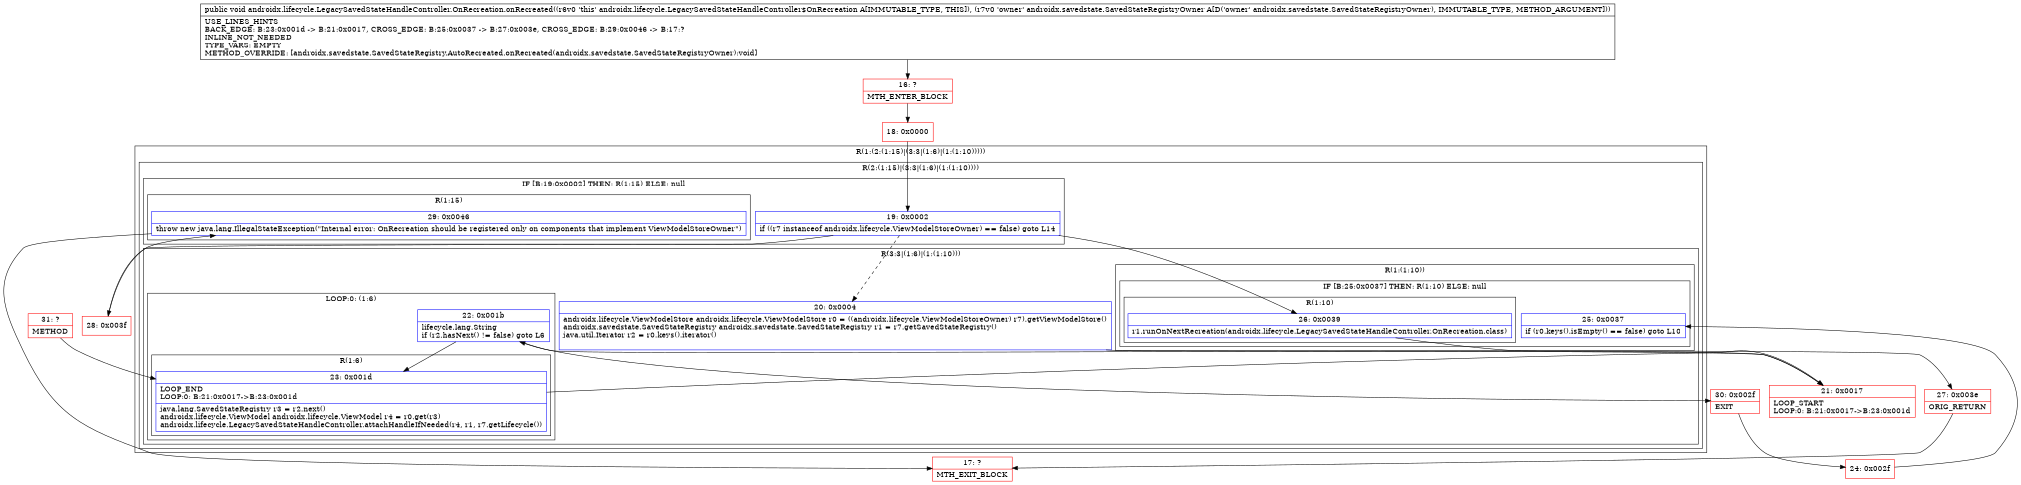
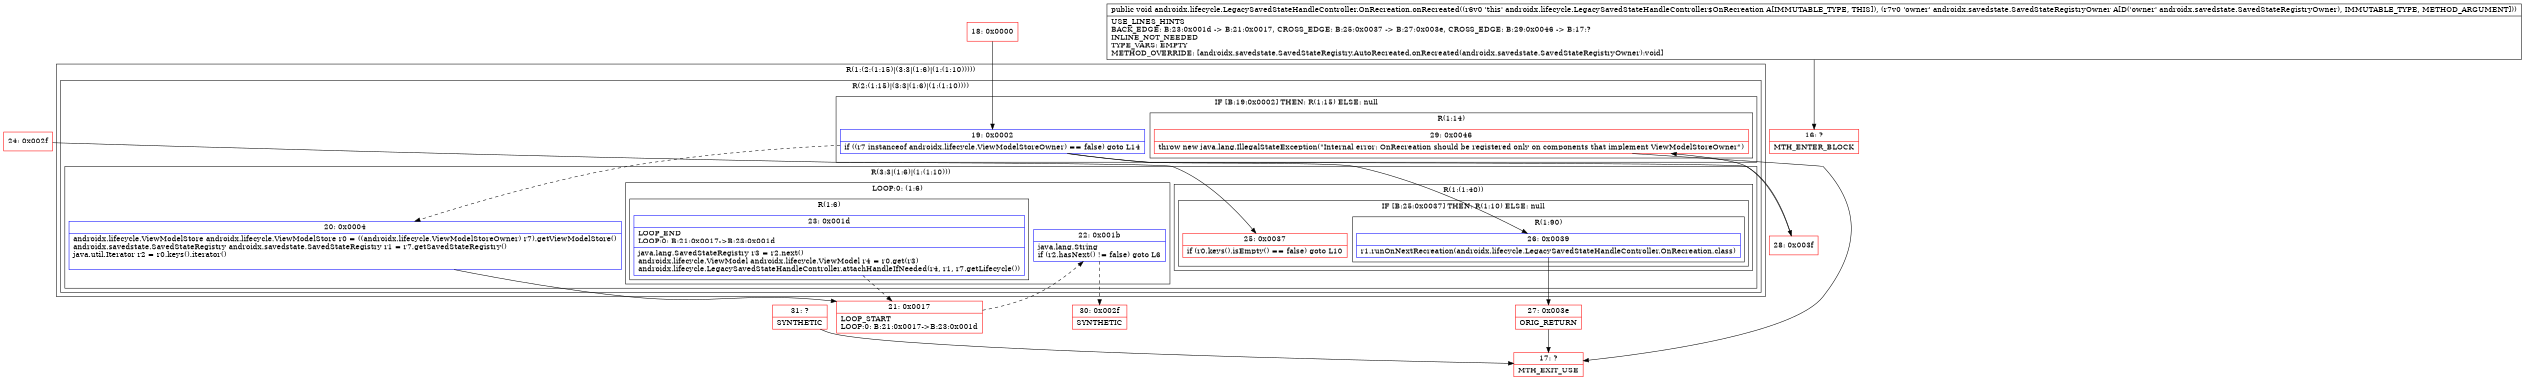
  digraph {
    node [color=red shape=record]
-   n1 [color=blue label="{29\:\ 0x0046|throw new java.lang.IllegalStateException(\"Internal error: OnRecreation should be registered only on components that implement ViewModelStoreOwner\")\l}"]
+   n1 [label="{29\:\ 0x0046|throw new java.lang.IllegalStateException(\"Internal error: OnRecreation should be registered only on components that implement ViewModelStoreOwner\")\l}"]
    n2 [color=blue label="{19\:\ 0x0002|if ((r7 instanceof androidx.lifecycle.ViewModelStoreOwner) == false) goto L14\l}"]
    n3 [color=blue label="{23\:\ 0x001d|LOOP_END\lLOOP:0: B:21:0x0017\-\>B:23:0x001d\l|java.lang.SavedStateRegistry r3 = r2.next()\landroidx.lifecycle.ViewModel androidx.lifecycle.ViewModel r4 = r0.get(r3)\landroidx.lifecycle.LegacySavedStateHandleController.attachHandleIfNeeded(r4, r1, r7.getLifecycle())\l}"]
-   n4 [color=blue label="{22\:\ 0x001b|lifecycle.lang.String \lif (r2.hasNext() != false) goto L6\l}"]
+   n4 [color=blue label="{22\:\ 0x001b|java.lang.String \lif (r2.hasNext() != false) goto L6\l}"]
    n5 [color=blue label="{26\:\ 0x0039|r1.runOnNextRecreation(androidx.lifecycle.LegacySavedStateHandleController.OnRecreation.class)\l}"]
-   n6 [color=blue label="{25\:\ 0x0037|if (r0.keys().isEmpty() == false) goto L10\l}"]
+   n6 [label="{25\:\ 0x0037|if (r0.keys().isEmpty() == false) goto L10\l}"]
    n7 [color=blue label="{20\:\ 0x0004|androidx.lifecycle.ViewModelStore androidx.lifecycle.ViewModelStore r0 = ((androidx.lifecycle.ViewModelStoreOwner) r7).getViewModelStore()\landroidx.savedstate.SavedStateRegistry androidx.savedstate.SavedStateRegistry r1 = r7.getSavedStateRegistry()\ljava.util.Iterator r2 = r0.keys().iterator()\l\l}"]
-   n8 [label="{17\:\ ?|MTH_EXIT_BLOCK\l}"]
+   n8 [label="{17\:\ ?|MTH_EXIT_USE\l}"]
    n9 [label="{28\:\ 0x003f}"]
    n10 [label="{21\:\ 0x0017|LOOP_START\lLOOP:0: B:21:0x0017\-\>B:23:0x001d\l}"]
-   n11 [label="{30\:\ 0x002f|EXIT\l}"]
+   n11 [label="{30\:\ 0x002f|SYNTHETIC\l}"]
    n12 [label="{27\:\ 0x003e|ORIG_RETURN\l}"]
    n13 [label="{24\:\ 0x002f}"]
-   n14 [label="{31\:\ ?|METHOD\l}"]
+   n14 [label="{31\:\ ?|SYNTHETIC\l}"]
    n15 [label="{16\:\ ?|MTH_ENTER_BLOCK\l}"]
    n16 [label="{18\:\ 0x0000}"]
    n17 [label="{public void androidx.lifecycle.LegacySavedStateHandleController.OnRecreation.onRecreated((r6v0 'this' androidx.lifecycle.LegacySavedStateHandleController$OnRecreation A[IMMUTABLE_TYPE, THIS]), (r7v0 'owner' androidx.savedstate.SavedStateRegistryOwner A[D('owner' androidx.savedstate.SavedStateRegistryOwner), IMMUTABLE_TYPE, METHOD_ARGUMENT]))  | USE_LINES_HINTS\lBACK_EDGE: B:23:0x001d \-\> B:21:0x0017, CROSS_EDGE: B:25:0x0037 \-\> B:27:0x003e, CROSS_EDGE: B:29:0x0046 \-\> B:17:?\lINLINE_NOT_NEEDED\lTYPE_VARS: EMPTY\lMETHOD_OVERRIDE: [androidx.savedstate.SavedStateRegistry.AutoRecreated.onRecreated(androidx.savedstate.SavedStateRegistryOwner):void]\l}" color=""]
    subgraph cluster_1 {
      label="R(1:(2:(1:15)|(3:3|(1:6)|(1:(1:10)))))"
      subgraph cluster_2 {
        label="R(2:(1:15)|(3:3|(1:6)|(1:(1:10))))"
        subgraph cluster_3 {
          label="IF [B:19:0x0002] THEN: R(1:15) ELSE: null"
          n2
          subgraph cluster_4 {
-           label="R(1:15)"
+           label="R(1:14)"
            n1
          }
        }
        subgraph cluster_5 {
          label="R(3:3|(1:6)|(1:(1:10)))"
          n7
          subgraph cluster_6 {
            label="LOOP:0: (1:6)"
            n4
            subgraph cluster_7 {
              label="R(1:6)"
              n3
            }
          }
          subgraph cluster_8 {
-           label="R(1:(1:10))"
+           label="R(1:(1:40))"
            subgraph cluster_9 {
              label="IF [B:25:0x0037] THEN: R(1:10) ELSE: null"
              n6
              subgraph cluster_10 {
-               label="R(1:10)"
+               label="R(1:90)"
                n5
              }
            }
          }
        }
      }
    }
    n1 -> n8
    n2 -> n5
    n2 -> n7 [style=dashed]
    n2 -> n9
-   n3 -> n10
-   n4 -> n3
-   n4 -> n11 [style=solid]
+   n3 -> n10 [style=dashed]
+   n4 -> n11 [style=dashed]
    n5 -> n12
    n7 -> n10
    n9 -> n1
-   n10 -> n4
-   n11 -> n13
+   n10 -> n4 [style=dashed]
    n12 -> n8
    n13 -> n6
-   n14 -> n3
-   n15 -> n16
+   n14 -> n8
    n16 -> n2
    n17 -> n15
  }
